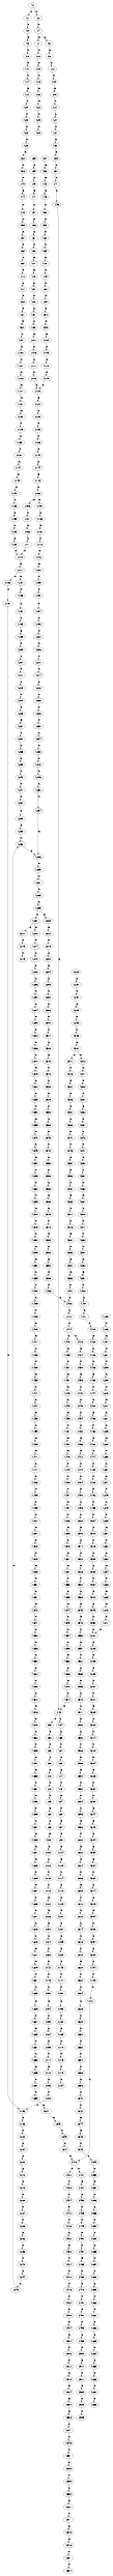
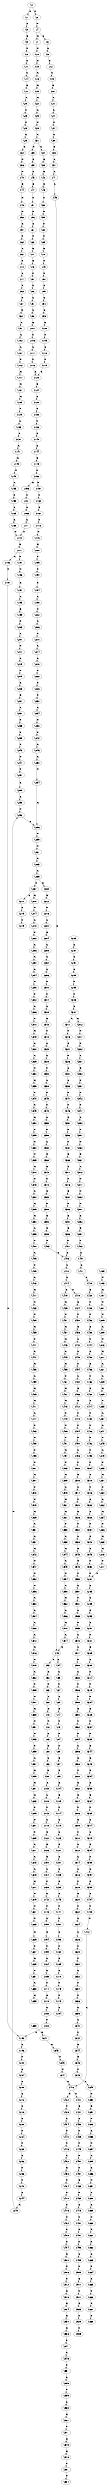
  strict digraph {
    S0
    S1
    S2
    S3
    S4
    S5
    S6
    S7
    S8
    S9
    S10
    S11
    S12
    S13
    S14
    S15
    S16
    S17
    S18
    S19
    S20
    S21
    S22
    S23
    S24
    S25
    S26
    S27
    S28
    S29
    S30
+   S31
    S32
    S33
    S34
    S35
    S36
    S37
    S38
    S39
    S40
    S41
    S42
    S43
    S44
    S45
    S46
    S47
    S48
    S49
    S50
    S51
    S52
    S53
    S54
    S55
    S56
    S57
    S58
    S59
    S60
    S61
    S62
    S63
    S64
    S65
    S66
    S67
    S68
    S69
    S70
    S71
    S72
    S73
    S74
    S75
    S76
    S77
    S78
    S79
    S80
    S81
    S82
    S83
    S84
    S85
    S86
    S87
    S88
    S89
    S90
    S91
    S92
    S93
    S94
    S95
    S96
    S97
    S98
    S99
    S100
    S101
    S102
    S103
    S104
    S105
    S106
    S107
    S108
    S109
    S110
    S111
    S112
    S113
    S114
    S115
    S116
    S117
    S118
    S119
    S120
    S121
    S122
    S123
    S124
    S125
    S126
    S127
    S128
    S129
    S130
    S131
    S132
    S133
    S134
    S135
    S136
    S137
    S138
    S139
    S140
    S141
    S142
    S143
    S144
    S145
    S146
    S147
    S148
    S149
    S150
    S151
    S152
    S153
    S154
    S155
    S156
    S157
    S158
    S159
    S160
    S161
    S162
    S163
    S164
    S165
    S166
    S167
    S168
    S169
    S170
    S171
    S172
    S173
    S174
    S175
    S176
    S177
    S178
    S179
    S180
    S181
    S182
    S183
    S184
    S185
    S186
    S187
    S188
    S190
    S191
    S192
    S189
    S193
    S194
    S195
    S196
    S197
    S198
    S199
    S200
    S201
    S202
    S203
    S204
    S205
    S206
    S207
    S208
    S209
    S210
    S211
    S212
    S213
    S214
    S215
    S216
    S217
    S218
    S219
    S220
    S221
    S222
    S223
    S224
    S225
    S226
    S227
    S228
    S229
    S230
    S231
    S232
    S233
    S234
    S235
    S236
    S237
    S238
    S239
    S240
    S241
    S242
    S243
    S244
    S245
    S246
    S247
    S248
    S249
    S250
    S251
    S252
    S253
    S254
    S255
    S256
    S257
    S258
    S259
    S260
    S261
    S262
    S263
    S264
    S265
    S266
    S267
    S268
    S269
    S270
    S271
    S272
    S273
    S274
    S275
    S276
    S277
    S278
    S279
    S280
    S281
    S282
    S284
    S285
    S286
    S283
    S287
    S288
    S289
    S290
    S291
    S292
    S293
    S294
    S295
    S296
    S297
    S298
    S299
    S300
    S301
    S302
    S303
    S304
    S305
    S306
    S307
    S308
    S309
    S310
    S311
    S312
    S313
    S314
    S315
    S316
    S317
    S318
    S319
    S320
    S321
    S322
    S323
    S324
    S325
    S326
    S327
    S328
    S329
    S330
    S331
    S332
    S333
    S334
    S335
    S336
    S337
    S338
    S339
    S340
    S341
    S342
    S343
    S344
    S345
    S346
    S347
    S348
    S349
    S350
    S351
    S352
    S353
    S354
    S355
    S356
    S357
    S358
    S359
    S360
    S361
    S362
    S363
    S364
    S365
    S366
    S367
    S368
    S369
    S370
    S371
    S372
    S373
    S374
    S375
    S376
    S377
    S378
    S379
    S380
    S381
    S382
    S383
    S384
    S385
    S386
    S387
    S388
    S389
    S390
    S391
    S392
    S393
    S394
    S395
    S396
    S397
    S398
    S399
    S400
    S401
    S402
    S403
    S404
    S405
    S406
    S407
    S408
    S409
    S410
    S411
    S412
    S413
    S414
    S415
    S416
    S417
    S418
    S419
    S420
    S421
    S422
    S423
    S424
    S425
    S426
    S427
    S428
    S429
    S430
    S431
    S432
    S433
    S434
    S435
    S436
    S437
    S438
    S439
    S440
    S441
    S442
    S443
    S444
    S445
    S446
    S447
    S448
    S449
    S450
    S451
    S452
    S453
    S454
    S455
    S456
    S457
    S458
    S459
    S460
    S461
    S462
    S463
    S464
    S465
    S466
    S467
    S468
    S469
    S470
    S471
    S472
    S473
    S474
    S475
    S476
    S477
    S478
    S479
    S480
    S481
    S482
    S483
    S484
    S485
    S486
    S487
    S488
    S489
    S490
    S491
    S492
    S493
    S494
    S495
    S496
    S497
    S498
    S499
    S500
    S501
    S502
    S503
    S504
    S505
    S506
    S507
    S508
    S509
    S510
    S511
    S512
    S513
    S514
    S515
    S516
    S517
    S518
    S519
    S520
    S521
    S522
    S523
    S524
    S525
    S526
    S527
    S528
    S529
    S530
    S531
    S532
    S533
    S534
    S535
    S536
    S537
    S538
    S539
    S540
    S541
    S542
    S543
    S544
    S545
    S546
    S547
    S548
    S549
    S550
    S551
    S552
    S553
    S554
    S555
    S556
    S557
    S558
    S559
    S560
    S561
    S562
    S563
    S564
    S565
    S566
    S567
    S568
    S569
    S570
    S571
    S572
    S573
    S574
    S575
    S576
    S577
    S578
    S579
    S580
    S581
    S582
    S583
    S584
    S585
    S586
    S587
    S588
    S589
    S590
    S591
    S592
    S593
    n595 [label=S694]
    S595
    S596
    S597
    S598
    S599
    S600
    S601
    S602
    S603
    S604
    S605
    S606
    S607
    S608
    S609
    S610
    S611
    S612
    S613
    S614
    S615
    S616
    S617
    S618
    S619
    S620
    S621
    S622
    S623
    S624
    S625
    S626
    S627
    S628
    S629
    S630
    S631
    S632
    S633
    S634
    S635
    S636
-   S637
    S638
    S639
    S640
    S641
    S642
    S643
    S644
    S645
    S646
    S647
    S648
    S649
    S650
    S651
    S652
    n654 [label=S953]
    S654
    S655
    S656
    S657
    S658
    S659
    S660
    S661
    S662
    S663
    S664
    S665
    S666
    S667
    S668
    S0 -> S1 [label=T]
    S0 -> S2 [label=A]
    S1 -> S3 [label=G]
    S2 -> S4 [label=A]
    S3 -> S5 [label=G]
    S4 -> S6 [label=C]
    S4 -> S7 [label=G]
    S5 -> S8 [label=A]
    S6 -> S9 [label=C]
    S7 -> S10 [label=A]
    S8 -> S11 [label=A]
    S9 -> S12 [label=T]
    S10 -> S13 [label=A]
    S11 -> S14 [label=C]
    S12 -> S15 [label=C]
    S13 -> S16 [label=C]
    S14 -> S17 [label=G]
    S15 -> S18 [label=G]
    S16 -> S19 [label=G]
    S17 -> S20 [label=G]
    S18 -> S21 [label=G]
    S19 -> S22 [label=G]
    S20 -> S23 [label=T]
    S21 -> S24 [label=C]
    S22 -> S25 [label=C]
    S23 -> S26 [label=A]
    S24 -> S27 [label=A]
    S25 -> S28 [label=A]
    S26 -> S29 [label=C]
    S27 -> S30 [label=C]
+   S28 -> S31 [label=C]
    S29 -> S32 [label=G]
    S30 -> S33 [label=G]
+   S31 -> S34 [label=C]
+   S31 -> S35 [label=T]
    S32 -> S36 [label=A]
    S33 -> S37 [label=C]
    S34 -> S38 [label=G]
    S35 -> S39 [label=G]
    S36 -> S40 [label=A]
    S37 -> S41 [label=G]
    S38 -> S42 [label=G]
    S39 -> S43 [label=G]
    S40 -> S44 [label=G]
    S41 -> S45 [label=C]
    S42 -> S46 [label=G]
    S43 -> S47 [label=G]
    S44 -> S48 [label=A]
    S45 -> S49 [label=G]
    S46 -> S50 [label=A]
    S47 -> S51 [label=A]
    S48 -> S52 [label=A]
    S49 -> S53 [label=C]
    S49 -> S54 [label=G]
    S50 -> S55 [label=A]
    S51 -> S56 [label=A]
    S52 -> S57 [label=G]
    S53 -> S58 [label=G]
    S54 -> S59 [label=C]
    S55 -> S60 [label=T]
    S56 -> S61 [label=C]
    S57 -> S62 [label=T]
    S58 -> S63 [label=T]
    S59 -> S64 [label=T]
    S60 -> S65 [label=T]
    S61 -> S66 [label=T]
    S62 -> S67 [label=G]
    S63 -> S68 [label=C]
    S64 -> S69 [label=G]
    S65 -> S70 [label=G]
    S66 -> S71 [label=G]
    S67 -> S72 [label=T]
    S68 -> S73 [label=G]
    S69 -> S74 [label=G]
    S70 -> S75 [label=A]
    S71 -> S76 [label=G]
    S72 -> S77 [label=C]
    S73 -> S78 [label=A]
    S74 -> S79 [label=A]
    S75 -> S80 [label=A]
    S76 -> S81 [label=A]
    S77 -> S82 [label=C]
    S78 -> S83 [label=C]
    S79 -> S84 [label=A]
    S80 -> S85 [label=C]
    S81 -> S86 [label=C]
    S82 -> S87 [label=T]
    S83 -> S88 [label=G]
    S84 -> S89 [label=T]
    S85 -> S90 [label=C]
    S86 -> S91 [label=C]
    S87 -> S92 [label=G]
    S88 -> S93 [label=C]
    S89 -> S94 [label=G]
    S90 -> S95 [label=C]
    S91 -> S96 [label=C]
    S92 -> S97 [label=G]
    S93 -> S98 [label=G]
    S94 -> S99 [label=G]
    S95 -> S100 [label=G]
    S96 -> S101 [label=G]
    S97 -> S102 [label=C]
    S98 -> S103 [label=C]
    S99 -> S104 [label=G]
    S100 -> S105 [label=T]
    S101 -> S106 [label=T]
    S102 -> S107 [label=C]
    S103 -> S108 [label=C]
    S104 -> S109 [label=G]
    S105 -> S110 [label=C]
    S106 -> S111 [label=C]
    S107 -> S112 [label=T]
    S108 -> S113 [label=T]
    S109 -> S114 [label=T]
    S110 -> S115 [label=T]
    S111 -> S116 [label=T]
    S112 -> S117 [label=G]
    S113 -> S118 [label=C]
    S114 -> S119 [label=C]
    S115 -> S120 [label=C]
    S116 -> S120 [label=C]
    S117 -> S121 [label=G]
    S118 -> S122 [label=G]
    S119 -> S123 [label=C]
    S120 -> S124 [label=G]
    S121 -> S125 [label=G]
    S122 -> S126 [label=G]
    S123 -> S127 [label=G]
    S124 -> S128 [label=G]
    S125 -> S129 [label=T]
    S126 -> S130 [label=G]
    S127 -> S131 [label=C]
    S128 -> S132 [label=C]
    S129 -> S133 [label=C]
    S130 -> S134 [label=C]
    S131 -> S135 [label=C]
    S132 -> S136 [label=A]
    S133 -> S137 [label=C]
    S134 -> S138 [label=T]
    S135 -> S139 [label=G]
    S136 -> S140 [label=C]
    S137 -> S141 [label=C]
    S138 -> S142 [label=C]
    S139 -> S143 [label=G]
    S140 -> S144 [label=C]
    S141 -> S145 [label=G]
    S142 -> S146 [label=A]
    S143 -> S147 [label=A]
    S144 -> S148 [label=G]
    S145 -> S149 [label=A]
    S146 -> S150 [label=C]
    S147 -> S151 [label=A]
    S148 -> S152 [label=A]
    S149 -> S153 [label=G]
    S150 -> S154 [label=G]
    S151 -> S155 [label=C]
    S152 -> S156 [label=G]
    S152 -> S157 [label=A]
    S153 -> S158 [label=T]
    S154 -> S159 [label=T]
    S155 -> S160 [label=T]
    S156 -> S161 [label=T]
    S157 -> S162 [label=T]
    S158 -> S163 [label=C]
    S159 -> S164 [label=C]
    S160 -> S165 [label=G]
    S161 -> S166 [label=C]
    S162 -> S167 [label=G]
    S163 -> S168 [label=C]
    S164 -> S169 [label=C]
    S165 -> S170 [label=C]
    S166 -> S171 [label=C]
    S167 -> S172 [label=T]
    S168 -> S173 [label=A]
    S169 -> S174 [label=A]
    S170 -> S175 [label=A]
    S171 -> S173 [label=A]
    S172 -> S176 [label=A]
    S173 -> S177 [label=G]
    S174 -> S178 [label=G]
    S175 -> S179 [label=A]
    S176 -> S180 [label=G]
    S177 -> S181 [label=T]
    S177 -> S182 [label=C]
    S178 -> S183 [label=C]
    S179 -> S184 [label=C]
    S180 -> S185 [label=T]
    S181 -> S186 [label=A]
    S182 -> S187 [label=T]
    S183 -> S188 [label=T]
    S185 -> S190 [label=T]
    S186 -> S191 [label=G]
    S187 -> S192 [label=T]
    S188 -> S192 [label=T]
    S190 -> S194 [label=T]
    S191 -> S195 [label=G]
    S192 -> S196 [label=C]
    S189 -> S193 [label=A]
    S193 -> S197 [label=G]
    S194 -> S198 [label=C]
    S195 -> S199 [label=G]
    S196 -> S200 [label=A]
    S197 -> S201 [label=A]
    S198 -> S202 [label=A]
    S199 -> S203 [label=T]
    S200 -> S204 [label=C]
    S201 -> S205 [label=A]
    S202 -> S206 [label=C]
    S203 -> S207 [label=C]
    S204 -> S208 [label=G]
    S205 -> S209 [label=C]
    S206 -> S210 [label=T]
    S207 -> S211 [label=A]
    S208 -> S212 [label=C]
    S209 -> S213 [label=A]
    S210 -> S214 [label=C]
    S211 -> S215 [label=C]
    S212 -> S216 [label=C]
    S213 -> S217 [label=G]
    S214 -> S218 [label=C]
    S215 -> S219 [label=T]
    S216 -> S220 [label=C]
    S217 -> S221 [label=C]
    S218 -> S222 [label=T]
    S219 -> S223 [label=C]
    S220 -> S224 [label=T]
    S221 -> S225 [label=C]
    S222 -> S226 [label=T]
    S223 -> S227 [label=G]
    S224 -> S228 [label=T]
    S225 -> S229 [label=G]
    S226 -> S230 [label=T]
    S227 -> S231 [label=C]
    S228 -> S232 [label=C]
    S229 -> S233 [label=T]
    S230 -> S234 [label=C]
    S231 -> S235 [label=T]
    S232 -> S236 [label=A]
    S233 -> S237 [label=C]
    S234 -> S238 [label=A]
    S235 -> S239 [label=T]
    S236 -> S240 [label=T]
    S237 -> S241 [label=C]
    S238 -> S242 [label=T]
    S239 -> S243 [label=C]
    S240 -> S244 [label=C]
    S241 -> S245 [label=T]
    S242 -> S246 [label=C]
    S243 -> S247 [label=A]
    S244 -> S248 [label=C]
    S245 -> S249 [label=C]
    S246 -> S250 [label=C]
    S247 -> S251 [label=T]
    S248 -> S252 [label=A]
    S249 -> S253 [label=T]
    S250 -> S254 [label=A]
    S251 -> S255 [label=C]
    S252 -> S256 [label=G]
    S253 -> S257 [label=G]
    S254 -> S256 [label=G]
    S255 -> S258 [label=G]
    S256 -> S259 [label=A]
    S257 -> S260 [label=T]
    S258 -> S252 [label=A]
    S259 -> S261 [label=A]
    S260 -> S262 [label=C]
    S261 -> S263 [label=C]
    S262 -> S264 [label=G]
    S263 -> S265 [label=C]
    S264 -> S266 [label=T]
    S265 -> S267 [label=A]
    S265 -> S268 [label=G]
    S266 -> S269 [label=G]
    S267 -> S270 [label=G]
    S267 -> S271 [label=C]
    S268 -> S272 [label=G]
    S269 -> S273 [label=G]
    S270 -> S274 [label=A]
    S271 -> S275 [label=C]
    S272 -> S276 [label=A]
    S273 -> S277 [label=T]
    S274 -> S278 [label=C]
    S275 -> S279 [label=A]
    S276 -> S280 [label=C]
    S277 -> S281 [label=A]
    S278 -> S282 [label=T]
    S280 -> S284 [label=G]
    S281 -> S285 [label=C]
    S282 -> S286 [label=C]
    S284 -> S288 [label=C]
    S285 -> S289 [label=C]
    S286 -> S290 [label=C]
    S283 -> S287 [label=C]
    S287 -> S291 [label=C]
    S288 -> S292 [label=C]
    S289 -> S293 [label=G]
    S290 -> S294 [label=C]
    S291 -> S295 [label=C]
    S292 -> S296 [label=C]
    S293 -> S297 [label=G]
    S294 -> S298 [label=A]
    S295 -> S299 [label=T]
    S296 -> S300 [label=A]
    S297 -> S301 [label=T]
    S298 -> S302 [label=T]
    S299 -> S303 [label=T]
    S300 -> S304 [label=T]
    S301 -> S305 [label=G]
    S302 -> S306 [label=C]
    S303 -> S307 [label=C]
    S304 -> S308 [label=C]
    S305 -> S309 [label=G]
    S306 -> S310 [label=T]
    S307 -> S311 [label=C]
    S307 -> S312 [label=G]
    S308 -> S313 [label=G]
    S309 -> S314 [label=T]
    S310 -> S315 [label=G]
    S311 -> S316 [label=T]
    S312 -> S317 [label=A]
    S313 -> S318 [label=T]
    S314 -> S319 [label=T]
    S315 -> S320 [label=C]
    S316 -> S321 [label=G]
    S317 -> S322 [label=T]
    S318 -> S323 [label=C]
    S319 -> S324 [label=A]
    S320 -> S325 [label=C]
    S321 -> S326 [label=T]
    S322 -> S327 [label=C]
    S323 -> S328 [label=C]
    S324 -> S329 [label=G]
    S325 -> S330 [label=A]
    S326 -> S331 [label=C]
    S327 -> S332 [label=G]
    S328 -> S333 [label=T]
    S329 -> S334 [label=A]
    S330 -> S335 [label=G]
    S331 -> S336 [label=C]
    S332 -> S337 [label=T]
    S333 -> S338 [label=C]
    S334 -> S339 [label=A]
    S335 -> S340 [label=T]
    S336 -> S341 [label=T]
    S337 -> S342 [label=T]
    S338 -> S343 [label=T]
    S339 -> S344 [label=G]
    S340 -> S345 [label=C]
    S341 -> S346 [label=T]
    S342 -> S347 [label=T]
    S343 -> S348 [label=T]
    S344 -> S349 [label=G]
    S345 -> S350 [label=G]
    S346 -> S351 [label=G]
    S347 -> S352 [label=G]
    S348 -> S353 [label=C]
    S349 -> S354 [label=G]
    S350 -> S355 [label=T]
    S351 -> S356 [label=T]
    S352 -> S357 [label=T]
    S353 -> S358 [label=T]
    S354 -> S359 [label=G]
    S355 -> S360 [label=A]
    S356 -> S361 [label=A]
    S357 -> S362 [label=A]
    S358 -> S363 [label=C]
    S359 -> S364 [label=G]
    S360 -> S365 [label=A]
    S361 -> S366 [label=G]
    S362 -> S367 [label=G]
    S363 -> S368 [label=G]
    S364 -> S369 [label=T]
    S365 -> S370 [label=G]
    S366 -> S371 [label=G]
    S367 -> S372 [label=G]
    S368 -> S373 [label=G]
    S369 -> S374 [label=C]
    S370 -> S375 [label=A]
    S371 -> S376 [label=A]
    S372 -> S377 [label=A]
    S373 -> S378 [label=A]
    S374 -> S379 [label=C]
    S375 -> S380 [label=C]
    S376 -> S381 [label=G]
    S377 -> S382 [label=A]
    S378 -> S383 [label=G]
    S379 -> S384 [label=G]
    S380 -> S385 [label=G]
    S381 -> S386 [label=A]
    S382 -> S387 [label=A]
    S383 -> S388 [label=A]
    S384 -> S389 [label=T]
    S385 -> S390 [label=G]
    S386 -> S391 [label=G]
    S387 -> S392 [label=G]
    S388 -> S393 [label=G]
    S389 -> S394 [label=C]
    S390 -> S395 [label=C]
    S391 -> S396 [label=G]
    S392 -> S397 [label=G]
    S393 -> S398 [label=G]
    S394 -> S399 [label=G]
    S395 -> S400 [label=T]
    S396 -> S401 [label=T]
    S397 -> S402 [label=T]
    S398 -> S403 [label=T]
    S399 -> S404 [label=G]
    S400 -> S405 [label=C]
    S401 -> S406 [label=C]
    S402 -> S407 [label=C]
    S403 -> S406 [label=C]
    S404 -> S408 [label=A]
    S405 -> S409 [label=T]
    S406 -> S410 [label=C]
    S407 -> S411 [label=C]
    S408 -> S412 [label=A]
    S409 -> S413 [label=C]
    S410 -> S414 [label=C]
    S411 -> S415 [label=C]
    S412 -> S416 [label=C]
    S413 -> S417 [label=G]
    S414 -> S418 [label=A]
    S414 -> S419 [label=G]
    S415 -> S420 [label=G]
    S416 -> S421 [label=A]
    S416 -> S422 [label=T]
    S417 -> S423 [label=A]
    S418 -> S424 [label=G]
    S419 -> S425 [label=G]
    S420 -> S426 [label=A]
    S421 -> S427 [label=G]
    S422 -> S428 [label=A]
    S423 -> S429 [label=A]
    S424 -> S430 [label=A]
    S425 -> S431 [label=A]
    S426 -> S432 [label=A]
    S427 -> S433 [label=G]
    S428 -> S434 [label=C]
    S429 -> S435 [label=G]
    S430 -> S436 [label=G]
    S431 -> S437 [label=G]
    S432 -> S438 [label=G]
    S433 -> S439 [label=A]
    S434 -> S440 [label=A]
    S435 -> S441 [label=T]
    S436 -> S442 [label=C]
    S437 -> S443 [label=G]
    S438 -> S444 [label=T]
    S439 -> S445 [label=A]
    S440 -> S446 [label=A]
    S441 -> S447 [label=C]
    S442 -> S448 [label=C]
    S443 -> S449 [label=C]
    S444 -> S450 [label=C]
    S445 -> S451 [label=T]
    S446 -> S452 [label=C]
    S447 -> S453 [label=G]
    S448 -> S454 [label=A]
    S449 -> S455 [label=G]
    S450 -> S456 [label=G]
    S451 -> S457 [label=A]
    S452 -> S458 [label=G]
    S453 -> S459 [label=C]
    S454 -> S460 [label=C]
    S455 -> S461 [label=T]
    S456 -> S462 [label=A]
    S457 -> S463 [label=G]
    S458 -> S464 [label=A]
    S459 -> S465 [label=G]
    S460 -> S466 [label=G]
    S461 -> S467 [label=G]
    S462 -> S468 [label=G]
    S463 -> S469 [label=T]
    S464 -> S470 [label=A]
    S465 -> S471 [label=G]
    S466 -> S472 [label=G]
    S467 -> S473 [label=G]
    S468 -> S474 [label=G]
    S469 -> S475 [label=C]
    S470 -> S476 [label=A]
    S471 -> S477 [label=C]
    S472 -> S478 [label=T]
    S473 -> S479 [label=T]
    S474 -> S480 [label=T]
    S475 -> S481 [label=T]
    S476 -> S482 [label=A]
    S477 -> S483 [label=T]
    S478 -> S484 [label=T]
    S479 -> S485 [label=A]
    S480 -> S486 [label=A]
    S481 -> S487 [label=C]
    S482 -> S488 [label=C]
    S483 -> S489 [label=A]
    S484 -> S490 [label=A]
    S485 -> S491 [label=T]
    S486 -> S492 [label=T]
    S487 -> S493 [label=T]
    S488 -> S494 [label=A]
    S489 -> S495 [label=T]
    S490 -> S496 [label=C]
    S491 -> S497 [label=G]
    S492 -> S498 [label=A]
    S493 -> S499 [label=C]
    S494 -> S500 [label=G]
    S495 -> S501 [label=A]
    S496 -> S502 [label=T]
    S497 -> S503 [label=A]
    S498 -> S504 [label=A]
    S499 -> S505 [label=T]
    S500 -> S506 [label=A]
    S501 -> S507 [label=G]
    S502 -> S508 [label=G]
    S503 -> S509 [label=G]
    S504 -> S510 [label=G]
    S505 -> S511 [label=G]
    S506 -> S512 [label=A]
    S507 -> S513 [label=T]
    S508 -> S514 [label=C]
    S509 -> S515 [label=C]
    S510 -> S516 [label=T]
    S511 -> S517 [label=A]
    S512 -> S518 [label=G]
    S513 -> S519 [label=A]
    S514 -> S520 [label=A]
    S515 -> S521 [label=G]
    S516 -> S522 [label=C]
    S517 -> S523 [label=G]
    S518 -> S524 [label=G]
    S519 -> S525 [label=G]
    S520 -> S526 [label=G]
    S521 -> S527 [label=G]
    S522 -> S528 [label=G]
    S523 -> S529 [label=T]
    S524 -> S530 [label=G]
    S525 -> S531 [label=C]
    S526 -> S532 [label=A]
    S527 -> S533 [label=T]
    S528 -> S534 [label=T]
    S529 -> S535 [label=A]
    S530 -> S536 [label=G]
    S531 -> S537 [label=C]
    S532 -> S538 [label=C]
    S533 -> S539 [label=C]
    S534 -> S540 [label=G]
    S536 -> S541 [label=T]
    S537 -> S542 [label=G]
    S538 -> S543 [label=G]
    S539 -> S544 [label=G]
    S540 -> S545 [label=G]
    S541 -> S546 [label=C]
    S542 -> S547 [label=A]
    S543 -> S548 [label=G]
    S544 -> S549 [label=C]
    S545 -> S550 [label=T]
    S546 -> S551 [label=T]
    S547 -> S552 [label=A]
    S548 -> S553 [label=A]
    S549 -> S554 [label=A]
    S550 -> S281 [label=A]
    S551 -> S555 [label=C]
    S552 -> S556 [label=A]
    S553 -> S557 [label=C]
    S554 -> S558 [label=C]
    S555 -> S559 [label=T]
    S556 -> S560 [label=C]
    S557 -> S561 [label=A]
    S558 -> S562 [label=G]
    S559 -> S563 [label=C]
    S560 -> S564 [label=C]
    S561 -> S565 [label=C]
    S562 -> S566 [label=C]
    S563 -> S567 [label=G]
    S564 -> S568 [label=C]
    S565 -> S569 [label=A]
    S566 -> S570 [label=G]
    S567 -> S571 [label=T]
    S568 -> S572 [label=C]
    S569 -> S573 [label=C]
    S570 -> S574 [label=C]
    S571 -> S575 [label=G]
    S572 -> S576 [label=G]
    S573 -> S577 [label=C]
    S574 -> S49 [label=G]
    S575 -> S578 [label=G]
    S576 -> S579 [label=A]
    S577 -> S580 [label=T]
    S578 -> S581 [label=T]
    S579 -> S582 [label=C]
    S580 -> S583 [label=C]
    S581 -> S584 [label=A]
    S582 -> S585 [label=T]
    S583 -> S586 [label=T]
    S585 -> S587 [label=A]
    S586 -> S588 [label=A]
    S587 -> S589 [label=G]
    S588 -> S590 [label=G]
    S589 -> S591 [label=A]
    S590 -> S592 [label=A]
    S591 -> S593 [label=A]
    S592 -> n595 [label=A]
    S593 -> S595 [label=T]
    n595 -> S596 [label=C]
    S595 -> S597 [label=C]
    S596 -> S598 [label=G]
    S597 -> S599 [label=G]
    S598 -> S600 [label=A]
    S599 -> S601 [label=G]
    S600 -> S602 [label=G]
    S601 -> S603 [label=G]
    S602 -> S604 [label=G]
    S603 -> S605 [label=T]
    S604 -> S606 [label=T]
    S605 -> S607 [label=A]
    S606 -> S608 [label=G]
    S607 -> S609 [label=T]
    S608 -> S610 [label=T]
    S609 -> S611 [label=C]
    S610 -> S612 [label=C]
    S611 -> S613 [label=C]
    S612 -> S614 [label=C]
    S613 -> S615 [label=C]
    S614 -> S616 [label=C]
    S615 -> S617 [label=G]
    S616 -> S618 [label=T]
    S617 -> S619 [label=A]
    S618 -> S620 [label=G]
    S619 -> S621 [label=A]
    S620 -> S622 [label=T]
    S621 -> S623 [label=A]
    S622 -> S624 [label=C]
    S623 -> S625 [label=G]
    S624 -> S626 [label=C]
    S625 -> S627 [label=T]
    S626 -> S628 [label=T]
    S627 -> S629 [label=G]
    S628 -> S630 [label=A]
    S629 -> S631 [label=T]
    S630 -> S632 [label=C]
    S631 -> S633 [label=C]
    S632 -> S634 [label=T]
    S633 -> S635 [label=G]
    S634 -> S636 [label=A]
-   S635 -> S637 [label=T]
    S636 -> S638 [label=C]
-   S637 -> S639 [label=C]
    S638 -> S640 [label=C]
    S639 -> S641 [label=G]
    S640 -> S642 [label=A]
    S641 -> S643 [label=G]
    S642 -> S644 [label=G]
    S643 -> S645 [label=A]
    S644 -> S646 [label=G]
    S645 -> S647 [label=A]
    S646 -> S648 [label=A]
    S647 -> S416 [label=C]
    S648 -> S649 [label=G]
    S649 -> S650 [label=A]
    S650 -> S651 [label=G]
    S651 -> S652 [label=T]
    S652 -> n654 [label=C]
    n654 -> S654 [label=A]
    S654 -> S655 [label=G]
    S655 -> S656 [label=G]
    S656 -> S657 [label=A]
    S657 -> S658 [label=C]
    S658 -> S659 [label=C]
    S659 -> S660 [label=A]
    S660 -> S661 [label=G]
    S661 -> S662 [label=T]
    S662 -> S663 [label=C]
    S663 -> S664 [label=T]
    S664 -> S665 [label=C]
    S665 -> S666 [label=T]
    S666 -> S667 [label=G]
    S667 -> S668 [label=T]
  }
